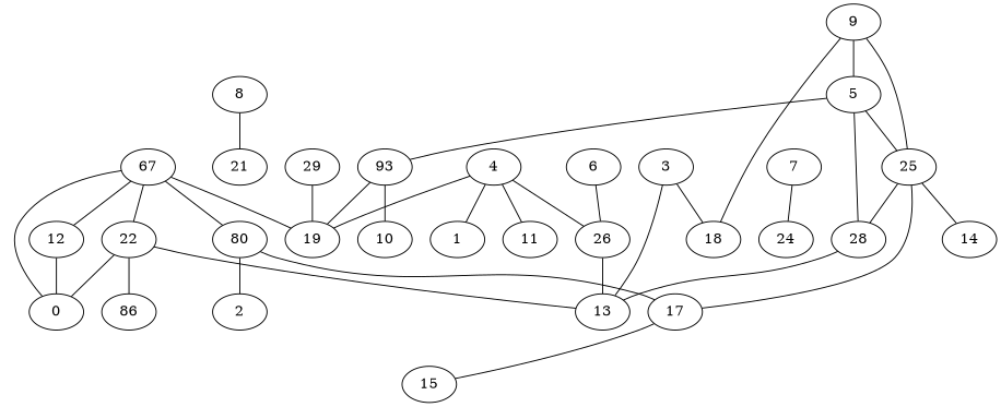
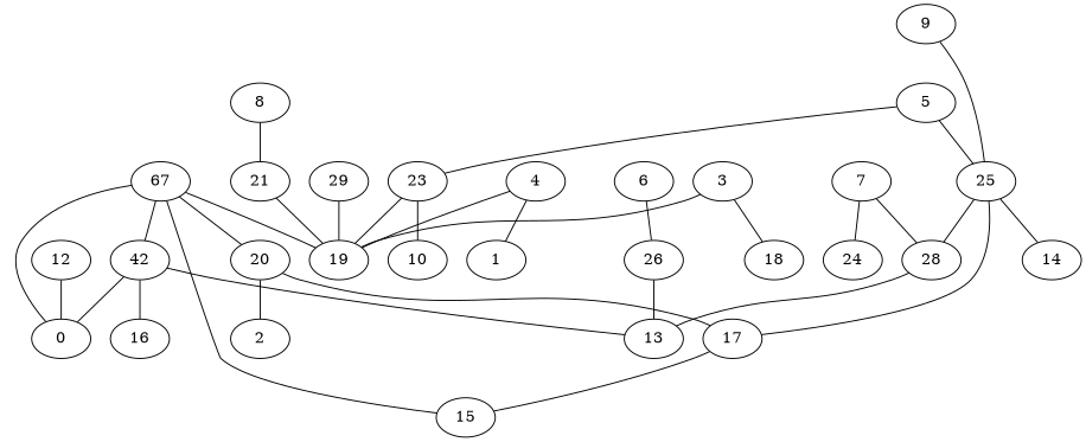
  digraph {
    edge [color=black dir=none]
    5
    25
-   23 [label=93]
+   23
    17
    24
    14
    19
    10
    29
-   20 [label=80]
+   20
    2
    26
    13
    21
-   22
-   16 [label=86]
+   22 [label=42]
+   16
    0
    9
    18
    28
    15
    n22 [label=67]
    7
    4
    1
-   11
    12
    8
    6
    3
    subgraph sub_1 {
      5
      25
      23
      17
      24
      14
      19
      10
      29
      20
      2
      26
      13
      21
      22
      16
      0
      9
      18
      28
      15
      n22
      7
      4
      1
-     11
      12
      8
      6
      3
    }
    5 -> 25
    5 -> 23
    25 -> 17
    25 -> 14
    25 -> 28
    23 -> 19
    23 -> 10
    17 -> 15
    29 -> 19
    20 -> 17
    20 -> 2
    26 -> 13
+   21 -> 19
    22 -> 13
    22 -> 16
    22 -> 0
-   9 -> 5
    9 -> 25
-   9 -> 18
    28 -> 13
    n22 -> 19
    n22 -> 20
    n22 -> 22
    n22 -> 0
-   n22 -> 12
+   n22 -> 15
    7 -> 24
-   5 -> 28
+   7 -> 28
    4 -> 19
-   4 -> 26
    4 -> 1
-   4 -> 11
    12 -> 0
    8 -> 21
    6 -> 26
-   3 -> 13
+   3 -> 19
    3 -> 18
  }
